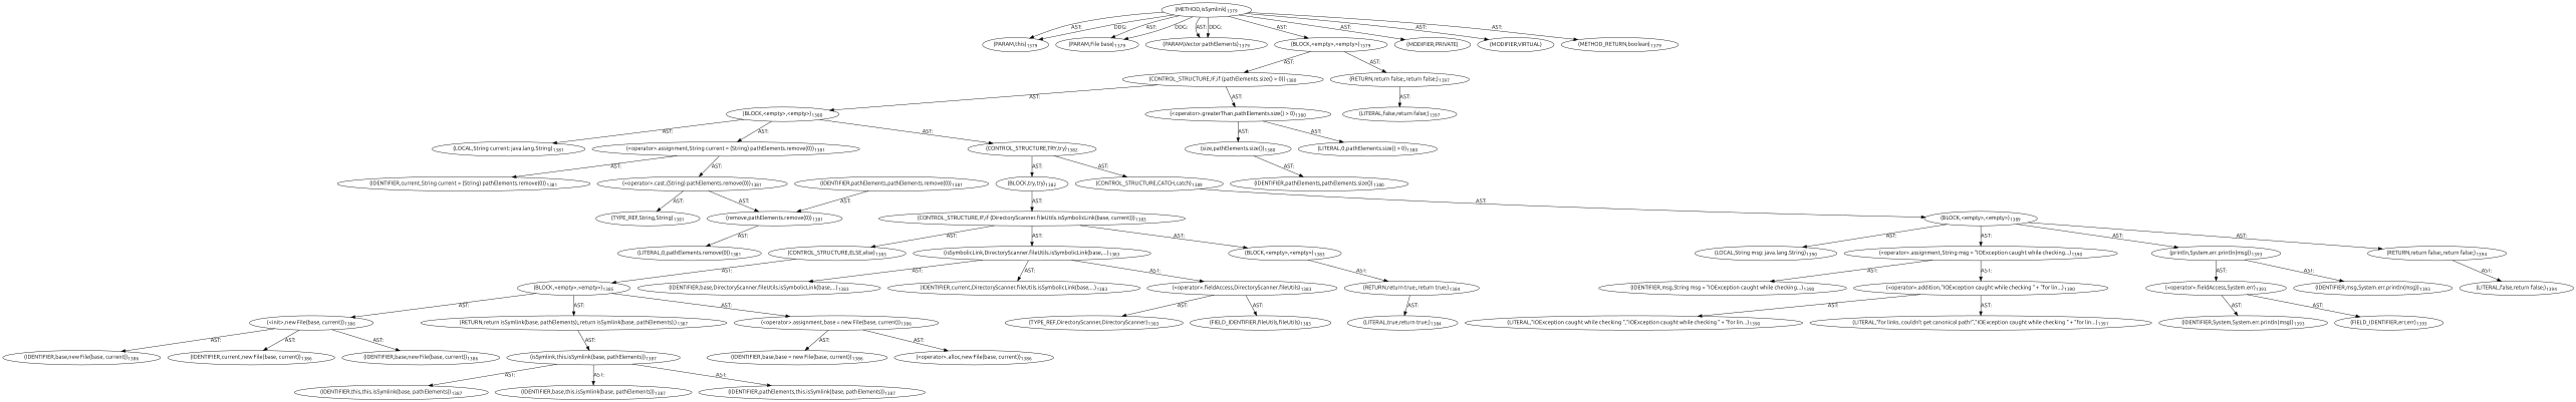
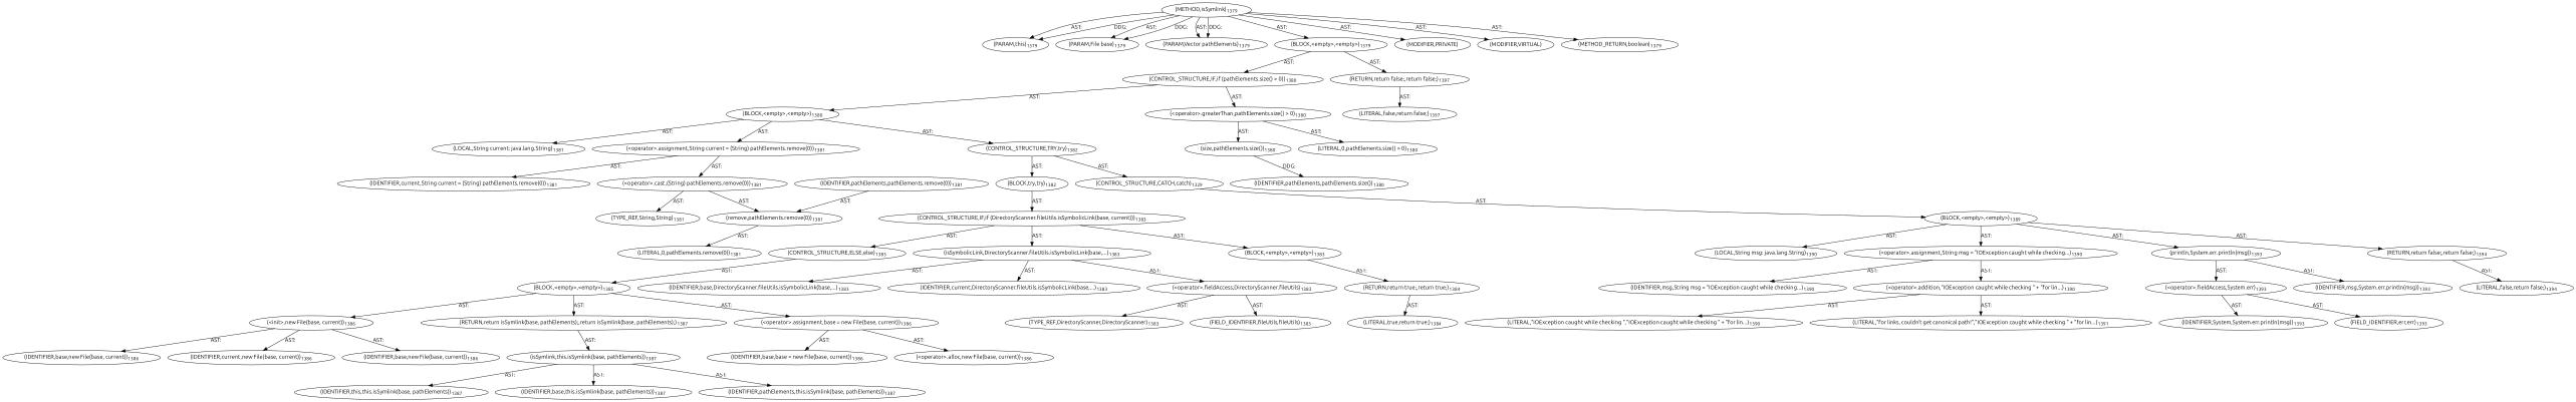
  digraph {
    fontname=Ubuntu
    node [fontname=Ubuntu]
    edge [fontname=Ubuntu]
    n1 [label=<(METHOD,isSymlink)<SUB>1379</SUB>>]
    n2 [label=<(PARAM,this)<SUB>1379</SUB>>]
    n3 [label=<(PARAM,File base)<SUB>1379</SUB>>]
    n4 [label=<(PARAM,Vector pathElements)<SUB>1379</SUB>>]
    n5 [label=<(BLOCK,&lt;empty&gt;,&lt;empty&gt;)<SUB>1379</SUB>>]
    n6 [label=<(MODIFIER,PRIVATE)>]
    n7 [label=<(MODIFIER,VIRTUAL)>]
    n8 [label=<(METHOD_RETURN,boolean)<SUB>1379</SUB>>]
    n9 [label=<(CONTROL_STRUCTURE,IF,if (pathElements.size() &gt; 0))<SUB>1380</SUB>>]
    n10 [label=<(RETURN,return false;,return false;)<SUB>1397</SUB>>]
    n11 [label=<(&lt;operator&gt;.greaterThan,pathElements.size() &gt; 0)<SUB>1380</SUB>>]
    n12 [label=<(BLOCK,&lt;empty&gt;,&lt;empty&gt;)<SUB>1380</SUB>>]
    n13 [label=<(LITERAL,false,return false;)<SUB>1397</SUB>>]
    n14 [label=<(size,pathElements.size())<SUB>1380</SUB>>]
    n15 [label=<(LITERAL,0,pathElements.size() &gt; 0)<SUB>1380</SUB>>]
    n16 [label=<(LOCAL,String current: java.lang.String)<SUB>1381</SUB>>]
    n17 [label=<(&lt;operator&gt;.assignment,String current = (String) pathElements.remove(0))<SUB>1381</SUB>>]
    n18 [label=<(CONTROL_STRUCTURE,TRY,try)<SUB>1382</SUB>>]
    n19 [label=<(IDENTIFIER,pathElements,pathElements.size())<SUB>1380</SUB>>]
    n20 [label=<(IDENTIFIER,current,String current = (String) pathElements.remove(0))<SUB>1381</SUB>>]
    n21 [label=<(&lt;operator&gt;.cast,(String) pathElements.remove(0))<SUB>1381</SUB>>]
    n22 [label=<(BLOCK,try,try)<SUB>1382</SUB>>]
-   n23 [label=<(CONTROL_STRUCTURE,CATCH,catch)<SUB>1389</SUB>>]
+   n23 [label=<(CONTROL_STRUCTURE,CATCH,catch)<SUB>1329</SUB>>]
    n24 [label=<(TYPE_REF,String,String)<SUB>1381</SUB>>]
    n25 [label=<(remove,pathElements.remove(0))<SUB>1381</SUB>>]
    n26 [label=<(LITERAL,0,pathElements.remove(0))<SUB>1381</SUB>>]
    n27 [label=<(IDENTIFIER,pathElements,pathElements.remove(0))<SUB>1381</SUB>>]
    n28 [label=<(CONTROL_STRUCTURE,IF,if (DirectoryScanner.fileUtils.isSymbolicLink(base, current)))<SUB>1383</SUB>>]
    n29 [label=<(BLOCK,&lt;empty&gt;,&lt;empty&gt;)<SUB>1389</SUB>>]
    n30 [label=<(isSymbolicLink,DirectoryScanner.fileUtils.isSymbolicLink(base,...)<SUB>1383</SUB>>]
    n31 [label=<(BLOCK,&lt;empty&gt;,&lt;empty&gt;)<SUB>1383</SUB>>]
    n32 [label=<(CONTROL_STRUCTURE,ELSE,else)<SUB>1385</SUB>>]
    n33 [label=<(&lt;operator&gt;.fieldAccess,DirectoryScanner.fileUtils)<SUB>1383</SUB>>]
    n34 [label=<(IDENTIFIER,base,DirectoryScanner.fileUtils.isSymbolicLink(base,...)<SUB>1383</SUB>>]
    n35 [label=<(IDENTIFIER,current,DirectoryScanner.fileUtils.isSymbolicLink(base,...)<SUB>1383</SUB>>]
    n36 [label=<(RETURN,return true;,return true;)<SUB>1384</SUB>>]
    n37 [label=<(BLOCK,&lt;empty&gt;,&lt;empty&gt;)<SUB>1385</SUB>>]
    n38 [label=<(TYPE_REF,DirectoryScanner,DirectoryScanner)<SUB>1383</SUB>>]
    n39 [label=<(FIELD_IDENTIFIER,fileUtils,fileUtils)<SUB>1383</SUB>>]
    n40 [label=<(LITERAL,true,return true;)<SUB>1384</SUB>>]
    n41 [label=<(&lt;operator&gt;.assignment,base = new File(base, current))<SUB>1386</SUB>>]
    n42 [label=<(&lt;init&gt;,new File(base, current))<SUB>1386</SUB>>]
    n43 [label=<(RETURN,return isSymlink(base, pathElements);,return isSymlink(base, pathElements);)<SUB>1387</SUB>>]
    n44 [label=<(IDENTIFIER,base,base = new File(base, current))<SUB>1386</SUB>>]
    n45 [label=<(&lt;operator&gt;.alloc,new File(base, current))<SUB>1386</SUB>>]
    n46 [label=<(IDENTIFIER,base,new File(base, current))<SUB>1386</SUB>>]
    n47 [label=<(IDENTIFIER,base,new File(base, current))<SUB>1386</SUB>>]
    n48 [label=<(IDENTIFIER,current,new File(base, current))<SUB>1386</SUB>>]
    n49 [label=<(isSymlink,this.isSymlink(base, pathElements))<SUB>1387</SUB>>]
    n50 [label=<(IDENTIFIER,this,this.isSymlink(base, pathElements))<SUB>1387</SUB>>]
    n51 [label=<(IDENTIFIER,base,this.isSymlink(base, pathElements))<SUB>1387</SUB>>]
    n52 [label=<(IDENTIFIER,pathElements,this.isSymlink(base, pathElements))<SUB>1387</SUB>>]
    n53 [label=<(LOCAL,String msg: java.lang.String)<SUB>1390</SUB>>]
    n54 [label=<(&lt;operator&gt;.assignment,String msg = &quot;IOException caught while checking...)<SUB>1390</SUB>>]
    n55 [label=<(println,System.err.println(msg))<SUB>1393</SUB>>]
    n56 [label=<(RETURN,return false;,return false;)<SUB>1394</SUB>>]
    n57 [label=<(IDENTIFIER,msg,String msg = &quot;IOException caught while checking...)<SUB>1390</SUB>>]
    n58 [label=<(&lt;operator&gt;.addition,&quot;IOException caught while checking &quot; + &quot;for lin...)<SUB>1390</SUB>>]
    n59 [label=<(&lt;operator&gt;.fieldAccess,System.err)<SUB>1393</SUB>>]
    n60 [label=<(IDENTIFIER,msg,System.err.println(msg))<SUB>1393</SUB>>]
    n61 [label=<(LITERAL,false,return false;)<SUB>1394</SUB>>]
    n62 [label=<(LITERAL,&quot;IOException caught while checking &quot;,&quot;IOException caught while checking &quot; + &quot;for lin...)<SUB>1390</SUB>>]
    n63 [label=<(LITERAL,&quot;for links, couldn't get canonical path!&quot;,&quot;IOException caught while checking &quot; + &quot;for lin...)<SUB>1391</SUB>>]
    n64 [label=<(IDENTIFIER,System,System.err.println(msg))<SUB>1393</SUB>>]
    n65 [label=<(FIELD_IDENTIFIER,err,err)<SUB>1393</SUB>>]
    n1 -> n2 [label="AST: "]
    n1 -> n2 [label="DDG: "]
    n1 -> n3 [label="AST: "]
    n1 -> n3 [label="DDG: "]
    n1 -> n4 [label="AST: "]
    n1 -> n4 [label="DDG: "]
    n1 -> n5 [label="AST: "]
    n1 -> n6 [label="AST: "]
    n1 -> n7 [label="AST: "]
    n1 -> n8 [label="AST: "]
    n5 -> n9 [label="AST: "]
    n5 -> n10 [label="AST: "]
    n9 -> n11 [label="AST: "]
    n9 -> n12 [label="AST: "]
    n10 -> n13 [label="AST: "]
    n11 -> n14 [label="AST: "]
    n11 -> n15 [label="AST: "]
    n12 -> n16 [label="AST: "]
    n12 -> n17 [label="AST: "]
    n12 -> n18 [label="AST: "]
-   n14 -> n19 [label="AST: "]
+   n14 -> n19 [label="DDG: "]
    n17 -> n20 [label="AST: "]
    n17 -> n21 [label="AST: "]
    n18 -> n22 [label="AST: "]
    n18 -> n23 [label="AST: "]
    n21 -> n24 [label="AST: "]
    n21 -> n25 [label="AST: "]
    n22 -> n28 [label="AST: "]
    n23 -> n29 [label="AST: "]
    n25 -> n26 [label="AST: "]
    n27 -> n25 [label="AST: "]
    n28 -> n30 [label="AST: "]
    n28 -> n31 [label="AST: "]
    n28 -> n32 [label="AST: "]
    n29 -> n53 [label="AST: "]
    n29 -> n54 [label="AST: "]
    n29 -> n55 [label="AST: "]
    n29 -> n56 [label="AST: "]
    n30 -> n33 [label="AST: "]
    n30 -> n34 [label="AST: "]
    n30 -> n35 [label="AST: "]
    n31 -> n36 [label="AST: "]
    n32 -> n37 [label="AST: "]
    n33 -> n38 [label="AST: "]
    n33 -> n39 [label="AST: "]
    n36 -> n40 [label="AST: "]
    n37 -> n41 [label="AST: "]
    n37 -> n42 [label="AST: "]
    n37 -> n43 [label="AST: "]
    n41 -> n44 [label="AST: "]
    n41 -> n45 [label="AST: "]
    n42 -> n46 [label="AST: "]
    n42 -> n47 [label="AST: "]
    n42 -> n48 [label="AST: "]
    n43 -> n49 [label="AST: "]
    n49 -> n50 [label="AST: "]
    n49 -> n51 [label="AST: "]
    n49 -> n52 [label="AST: "]
    n54 -> n57 [label="AST: "]
    n54 -> n58 [label="AST: "]
    n55 -> n59 [label="AST: "]
    n55 -> n60 [label="AST: "]
    n56 -> n61 [label="AST: "]
    n58 -> n62 [label="AST: "]
    n58 -> n63 [label="AST: "]
    n59 -> n64 [label="AST: "]
    n59 -> n65 [label="AST: "]
  }
